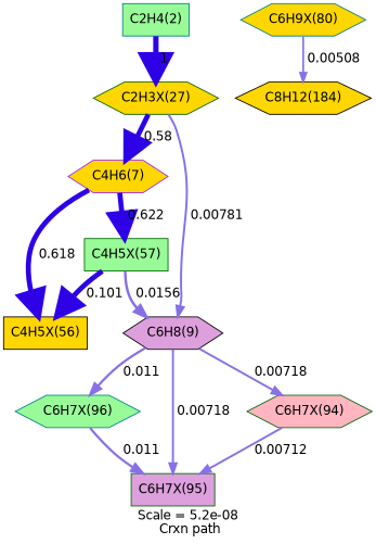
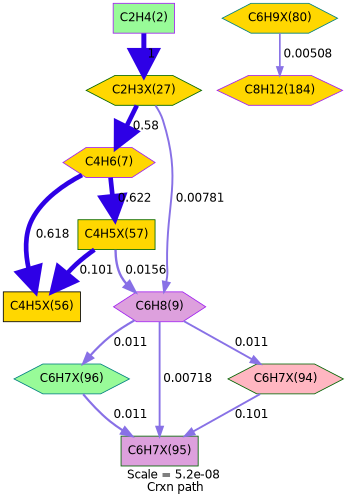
  digraph {
    fontname=Helvetica
    label="Scale = 5.2e-08\l Crxn path"
    node [color=darkgreen fillcolor=gold fontname=Helvetica shape=hexagon style=filled]
    edge [arrowsize=2.82 color="0.7, 0.507, 0.9" fontname=Helvetica style="setlinewidth(2.27)"]
-   n1 [color=teal fillcolor=palegreen label="C2H4(2)" shape=box]
+   n1 [color=purple fillcolor=palegreen label="C2H4(2)" shape=box]
    n2 [label="C2H3X(27)"]
    n3 [color=purple label="C4H6(7)"]
-   n4 [color=black fillcolor=plum label="C6H8(9)"]
-   n5 [fillcolor=palegreen label="C4H5X(57)" shape=box]
+   n4 [color=purple fillcolor=plum label="C6H8(9)"]
+   n5 [label="C4H5X(57)" shape=box]
    n6 [color=black label="C4H5X(56)" shape=box]
    n7 [color=teal fillcolor=palegreen label="C6H7X(96)"]
    n8 [fillcolor=plum label="C6H7X(95)" shape=box]
    n9 [fillcolor=lightpink label="C6H7X(94)"]
    n10 [color=teal label="C6H9X(80)"]
-   n11 [color=black label="C8H12(184)"]
+   n11 [color=purple label="C8H12(184)"]
    n1 -> n2 [arrowsize=3 color="0.7, 1.5, 0.9" label=" 1" style="setlinewidth(6)"]
    n2 -> n3 [arrowsize=2.79 color="0.7, 1.08, 0.9" label=" 0.58" style="setlinewidth(5.59)"]
    n2 -> n4 [arrowsize=1.17 color="0.7, 0.508, 0.9" label=" 0.00781" style="setlinewidth(2.34)"]
    n3 -> n5 [color="0.7, 1.12, 0.9" label=" 0.622" style="setlinewidth(5.64)"]
    n3 -> n6 [color="0.7, 1.12, 0.9" label=" 0.618" style="setlinewidth(5.64)"]
    n4 -> n7 [arrowsize=1.3 color="0.7, 0.511, 0.9" label=" 0.011" style="setlinewidth(2.6)"]
    n4 -> n8 [arrowsize=1.14 label=" 0.00718"]
-   n4 -> n9 [arrowsize=1.14 label=" 0.00718"]
+   n4 -> n9 [arrowsize=1.14 label=" 0.011"]
    n5 -> n4 [arrowsize=1.43 color="0.7, 0.516, 0.9" label=" 0.0156" style="setlinewidth(2.86)"]
    n5 -> n6 [arrowsize=2.81 color="0.7, 1.1, 0.9" label=" 0.101" style="setlinewidth(5.62)"]
    n7 -> n8 [arrowsize=1.3 color="0.7, 0.511, 0.9" label=" 0.011" style="setlinewidth(2.6)"]
-   n9 -> n8 [arrowsize=1.13 label=" 0.00712"]
+   n9 -> n8 [arrowsize=1.13 label=" 0.101"]
    n10 -> n11 [arrowsize=1.01 color="0.7, 0.505, 0.9" label=" 0.00508" style="setlinewidth(2.01)"]
  }
